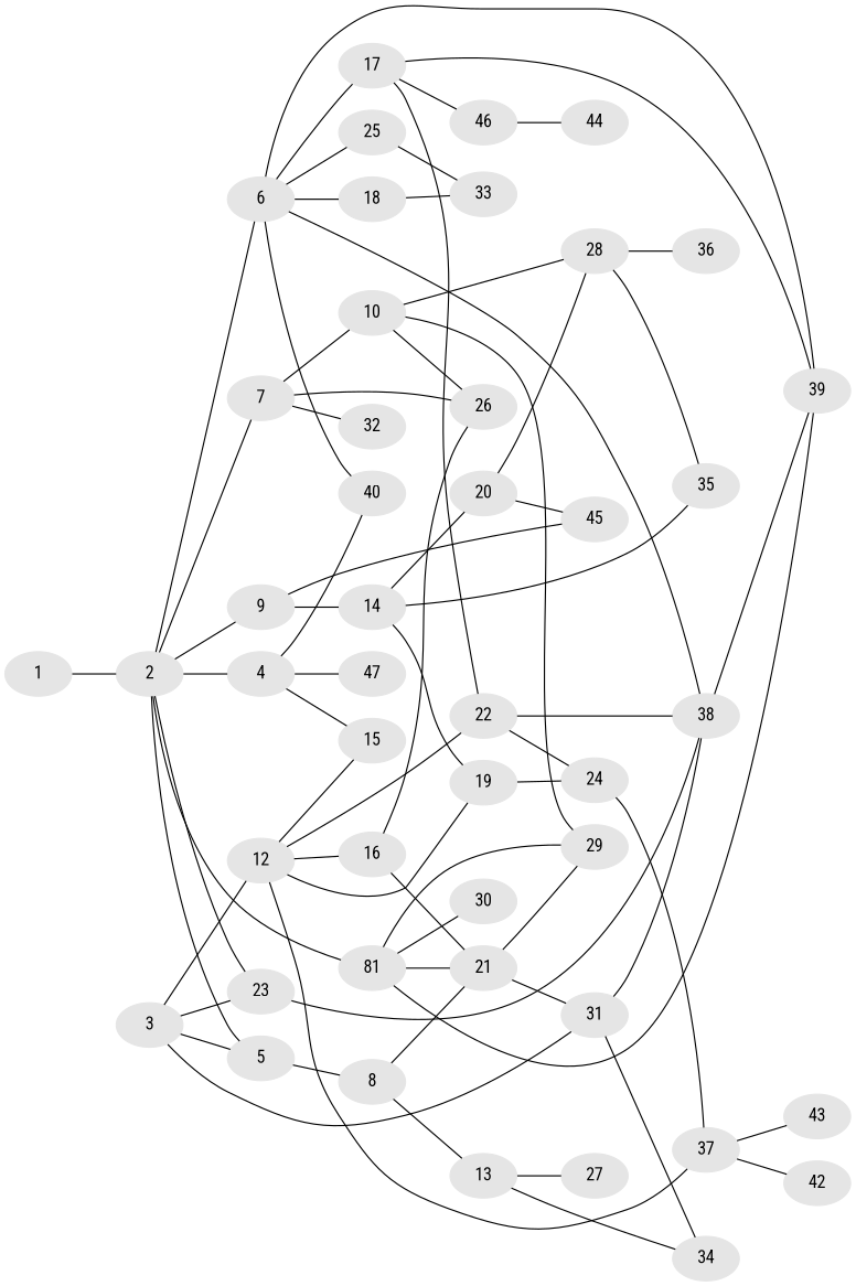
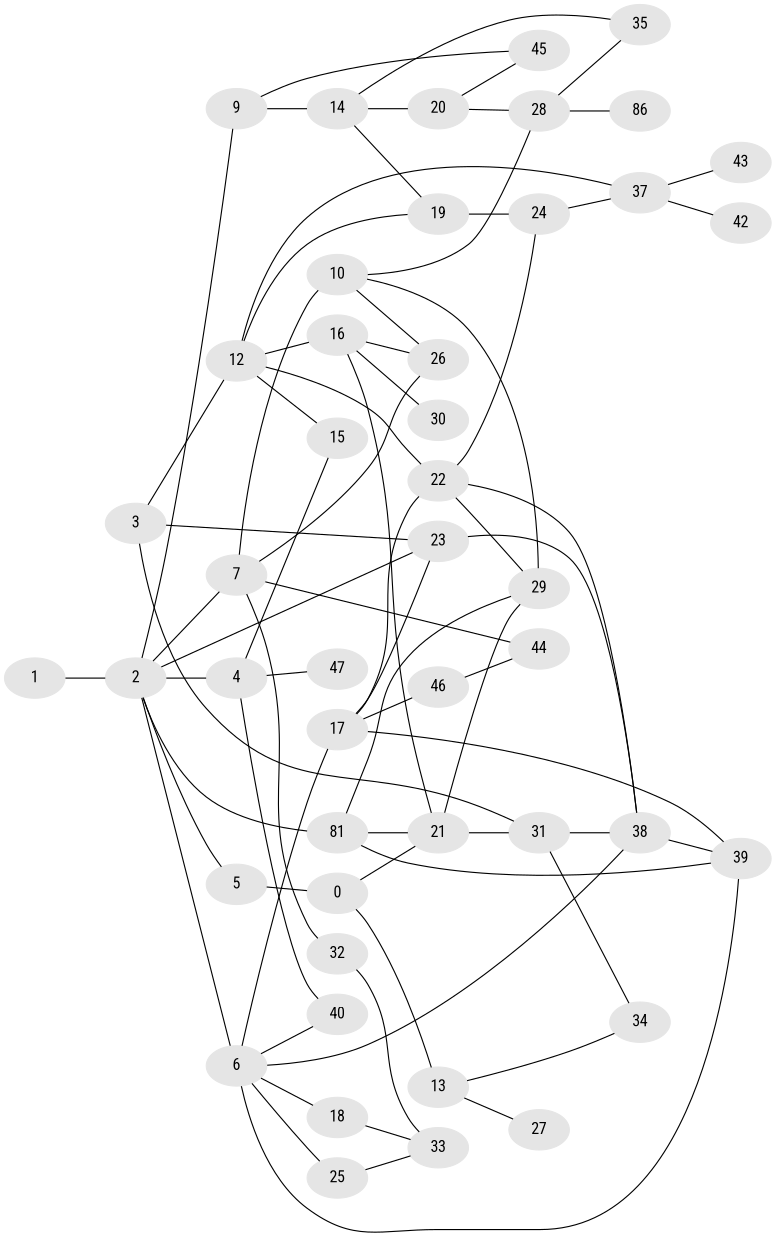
  graph {
    fontname="Roboto Condensed"
    rankdir=LR
    node [color=gray90 fontname="Roboto Condensed" style=filled]
    edge [fontname="Roboto Condensed" weight=1.0]
    1
    2
    4
    5
    6
    7
    9
    n8 [label=81]
    23
    3
    12
    31
    15
    47
    40
-   8
+   8 [label=0]
    17
    18
    25
    38
    39
    10
    26
    32
    44
    14
    45
    21
    29
    19
    16
    22
    37
    34
    13
    24
    46
    33
    28
    27
    20
    35
-   36
+   36 [label=86]
    30
    42
    43
    1 -- 2 [weight=2.0]
    2 -- 4
    2 -- 5
    2 -- 6
    2 -- 7
    2 -- 9
    2 -- n8
    2 -- 23
    4 -- 15
    4 -- 47
    4 -- 40
    5 -- 8
    6 -- 40
    6 -- 17
    6 -- 18
    6 -- 25
    6 -- 38
    6 -- 39
    7 -- 10
    7 -- 26
    7 -- 32
+   7 -- 44 [weight=2.0]
    9 -- 14
    9 -- 45
    n8 -- 39
    n8 -- 21
    n8 -- 29
    23 -- 38
-   3 -- 5
    3 -- 23
    3 -- 12
    3 -- 31
    12 -- 15
    12 -- 19
    12 -- 16
    12 -- 22
    12 -- 37
    31 -- 38
    31 -- 34
    8 -- 21
    8 -- 13
+   17 -- 23 [weight=3.0]
    17 -- 39
    17 -- 22
    17 -- 46
    18 -- 33
    25 -- 33
    38 -- 39
    10 -- 26
    10 -- 29
    10 -- 28
+   32 -- 33
    14 -- 19
    14 -- 20
    14 -- 35
    21 -- 31
    21 -- 29
    19 -- 24
    16 -- 26
    16 -- 21
-   n8 -- 30
+   16 -- 30
    22 -- 38
+   22 -- 29 [weight=2.0]
    22 -- 24
    37 -- 42
    37 -- 43
    13 -- 34
    13 -- 27
    24 -- 37
    46 -- 44
    28 -- 35
    28 -- 36
    20 -- 45
    20 -- 28
  }
